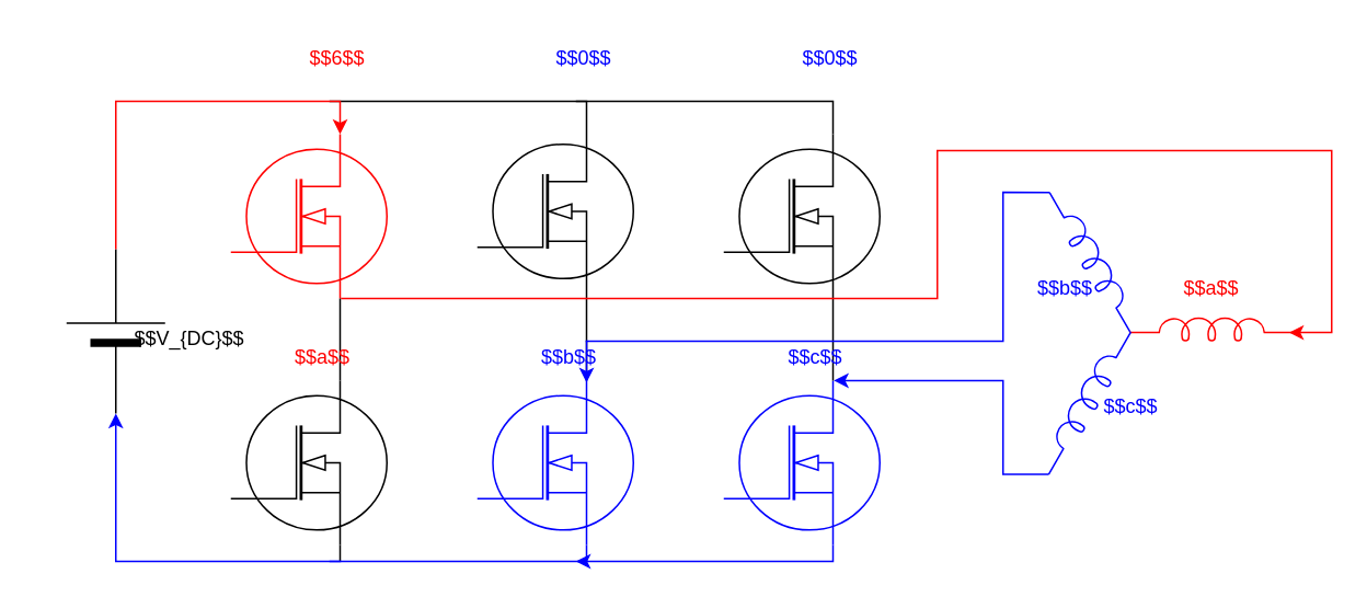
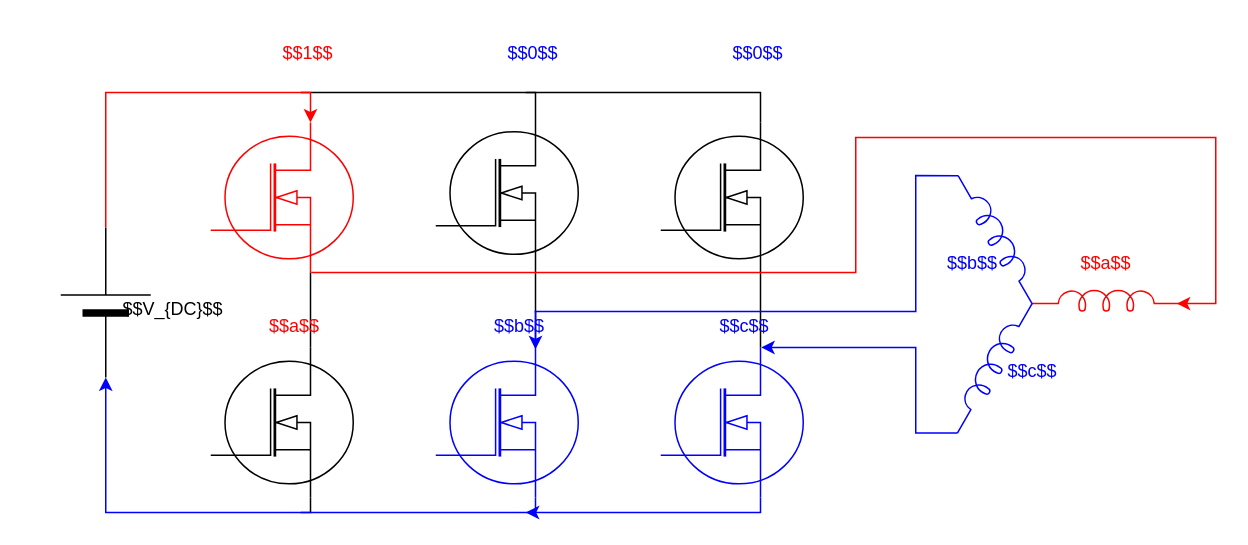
  <mxCell id="0" />
  <mxCell id="1" parent="0" />
  <mxCell id="2" value="" style="verticalLabelPosition=bottom;shadow=0;dashed=0;align=center;fillColor=strokeColor;html=1;verticalAlign=top;strokeWidth=1;shape=mxgraph.electrical.miscellaneous.monocell_battery;rotation=-90;" parent="1" vertex="1"><mxGeometry x="20" y="171" width="100" height="60" as="geometry" /></mxCell>
  <mxCell id="3" value="" style="verticalLabelPosition=bottom;shadow=0;dashed=0;align=center;html=1;verticalAlign=top;shape=mxgraph.electrical.mosfets1.n-channel_mosfet_1;strokeColor=#ff0000;" parent="1" vertex="1"><mxGeometry x="140" y="81" width="95" height="100" as="geometry" /></mxCell>
  <mxCell id="4" style="edgeStyle=orthogonalEdgeStyle;rounded=0;orthogonalLoop=1;jettySize=auto;html=1;exitX=0.7;exitY=1;exitDx=0;exitDy=0;exitPerimeter=0;endArrow=none;endFill=0;" edge="1" parent="1" source="5"><mxGeometry relative="1" as="geometry"><mxPoint x="206.5" y="341" as="targetPoint" /></mxGeometry></mxCell>
  <mxCell id="5" value="" style="verticalLabelPosition=bottom;shadow=0;dashed=0;align=center;html=1;verticalAlign=top;shape=mxgraph.electrical.mosfets1.n-channel_mosfet_1;" parent="1" vertex="1"><mxGeometry x="140" y="231" width="95" height="100" as="geometry" /></mxCell>
  <mxCell id="6" style="edgeStyle=orthogonalEdgeStyle;rounded=0;orthogonalLoop=1;jettySize=auto;html=1;exitX=0.7;exitY=0;exitDx=0;exitDy=0;exitPerimeter=0;endArrow=none;endFill=0;" parent="1" source="8" edge="1"><mxGeometry relative="1" as="geometry"><mxPoint x="200" y="61" as="targetPoint" /><Array as="points"><mxPoint x="357" y="61" /></Array></mxGeometry></mxCell>
  <mxCell id="7" style="edgeStyle=orthogonalEdgeStyle;rounded=0;orthogonalLoop=1;jettySize=auto;html=1;exitX=0.7;exitY=1;exitDx=0;exitDy=0;exitPerimeter=0;endArrow=none;endFill=0;startArrow=none;startFill=0;entryX=0.7;entryY=0;entryDx=0;entryDy=0;entryPerimeter=0;" edge="1" parent="1" source="8" target="10"><mxGeometry relative="1" as="geometry"><mxPoint x="356" y="209" as="targetPoint" /></mxGeometry></mxCell>
  <mxCell id="8" value="" style="verticalLabelPosition=bottom;shadow=0;dashed=0;align=center;html=1;verticalAlign=top;shape=mxgraph.electrical.mosfets1.n-channel_mosfet_1;" parent="1" vertex="1"><mxGeometry x="290" y="78" width="95" height="100" as="geometry" /></mxCell>
  <mxCell id="9" style="edgeStyle=orthogonalEdgeStyle;rounded=0;orthogonalLoop=1;jettySize=auto;html=1;exitX=0.7;exitY=0.012;exitDx=0;exitDy=0;exitPerimeter=0;endArrow=none;endFill=0;startArrow=classic;startFill=1;strokeColor=#0000ff;" edge="1" parent="1" source="10"><mxGeometry relative="1" as="geometry"><mxPoint x="356.533" y="206.467" as="targetPoint" /></mxGeometry></mxCell>
  <mxCell id="10" value="" style="verticalLabelPosition=bottom;shadow=0;dashed=0;align=center;html=1;verticalAlign=top;shape=mxgraph.electrical.mosfets1.n-channel_mosfet_1;strokeColor=#0000ff;" parent="1" vertex="1"><mxGeometry x="290" y="231" width="95" height="100" as="geometry" /></mxCell>
  <mxCell id="11" style="edgeStyle=orthogonalEdgeStyle;rounded=0;orthogonalLoop=1;jettySize=auto;html=1;exitX=0.7;exitY=0;exitDx=0;exitDy=0;exitPerimeter=0;endArrow=none;endFill=0;" parent="1" source="12" edge="1"><mxGeometry relative="1" as="geometry"><mxPoint x="350" y="61" as="targetPoint" /><Array as="points"><mxPoint x="507" y="61" /></Array></mxGeometry></mxCell>
  <mxCell id="12" value="" style="verticalLabelPosition=bottom;shadow=0;dashed=0;align=center;html=1;verticalAlign=top;shape=mxgraph.electrical.mosfets1.n-channel_mosfet_1;" parent="1" vertex="1"><mxGeometry x="440" y="81" width="95" height="100" as="geometry" /></mxCell>
  <mxCell id="13" style="edgeStyle=orthogonalEdgeStyle;rounded=0;orthogonalLoop=1;jettySize=auto;html=1;exitX=0.7;exitY=1;exitDx=0;exitDy=0;exitPerimeter=0;endArrow=classic;endFill=1;strokeColor=#0000ff;" parent="1" source="14" edge="1"><mxGeometry relative="1" as="geometry"><mxPoint x="350" y="341" as="targetPoint" /><Array as="points"><mxPoint x="506" y="341" /></Array></mxGeometry></mxCell>
  <mxCell id="14" value="" style="verticalLabelPosition=bottom;shadow=0;dashed=0;align=center;html=1;verticalAlign=top;shape=mxgraph.electrical.mosfets1.n-channel_mosfet_1;strokeColor=#0000ff;" parent="1" vertex="1"><mxGeometry x="440" y="231" width="95" height="100" as="geometry" /></mxCell>
  <mxCell id="15" style="edgeStyle=orthogonalEdgeStyle;rounded=0;orthogonalLoop=1;jettySize=auto;html=1;exitX=1;exitY=0.5;exitDx=0;exitDy=0;exitPerimeter=0;entryX=0.7;entryY=0;entryDx=0;entryDy=0;entryPerimeter=0;endArrow=classic;endFill=1;strokeColor=#ff0000;" parent="1" source="2" target="3" edge="1"><mxGeometry relative="1" as="geometry" /></mxCell>
  <mxCell id="16" style="edgeStyle=orthogonalEdgeStyle;rounded=0;orthogonalLoop=1;jettySize=auto;html=1;exitX=0;exitY=0.5;exitDx=0;exitDy=0;exitPerimeter=0;endArrow=none;endFill=0;startArrow=classic;startFill=1;strokeColor=#0000ff;" parent="1" source="2" edge="1"><mxGeometry relative="1" as="geometry"><mxPoint x="207" y="341" as="targetPoint" /><Array as="points"><mxPoint x="70" y="341" /><mxPoint x="207" y="341" /></Array></mxGeometry></mxCell>
  <mxCell id="17" style="edgeStyle=orthogonalEdgeStyle;rounded=0;orthogonalLoop=1;jettySize=auto;html=1;exitX=0.7;exitY=1;exitDx=0;exitDy=0;exitPerimeter=0;entryX=0.7;entryY=0;entryDx=0;entryDy=0;entryPerimeter=0;endArrow=none;endFill=0;" parent="1" source="3" target="5" edge="1"><mxGeometry relative="1" as="geometry" /></mxCell>
  <mxCell id="18" style="edgeStyle=orthogonalEdgeStyle;rounded=0;orthogonalLoop=1;jettySize=auto;html=1;exitX=0.7;exitY=1;exitDx=0;exitDy=0;exitPerimeter=0;entryX=0.7;entryY=0;entryDx=0;entryDy=0;entryPerimeter=0;endArrow=none;endFill=0;" parent="1" source="12" target="14" edge="1"><mxGeometry relative="1" as="geometry" /></mxCell>
  <mxCell id="19" style="edgeStyle=orthogonalEdgeStyle;rounded=0;orthogonalLoop=1;jettySize=auto;html=1;exitX=0;exitY=0.645;exitDx=0;exitDy=0;exitPerimeter=0;endArrow=none;endFill=0;strokeColor=#0000ff;" parent="1" source="20" edge="1"><mxGeometry relative="1" as="geometry"><mxPoint x="356" y="207" as="targetPoint" /><mxPoint x="645.242" y="117.137" as="sourcePoint" /><Array as="points"><mxPoint x="610" y="116" /><mxPoint x="610" y="207" /></Array></mxGeometry></mxCell>
  <mxCell id="20" value="" style="pointerEvents=1;verticalLabelPosition=bottom;shadow=0;dashed=0;align=center;html=1;verticalAlign=top;shape=mxgraph.electrical.inductors.inductor_5;rotation=60;strokeColor=#0000ff;" parent="1" vertex="1"><mxGeometry x="615.25" y="151.28" width="99" height="14" as="geometry" /></mxCell>
  <mxCell id="21" style="edgeStyle=orthogonalEdgeStyle;rounded=0;orthogonalLoop=1;jettySize=auto;html=1;exitX=1;exitY=0.645;exitDx=0;exitDy=0;exitPerimeter=0;endArrow=none;endFill=0;startArrow=classic;startFill=1;strokeColor=#ff0000;" parent="1" edge="1"><mxGeometry relative="1" as="geometry"><mxPoint x="207" y="181" as="targetPoint" /><mxPoint x="784" y="201.74" as="sourcePoint" /><Array as="points"><mxPoint x="810" y="202" /><mxPoint x="810" y="91" /><mxPoint x="570" y="91" /><mxPoint x="570" y="181" /></Array></mxGeometry></mxCell>
  <mxCell id="22" value="" style="pointerEvents=1;verticalLabelPosition=bottom;shadow=0;dashed=0;align=center;html=1;verticalAlign=top;shape=mxgraph.electrical.inductors.inductor_5;rotation=0;strokeColor=#ff0000;" parent="1" vertex="1"><mxGeometry x="687" y="192.71" width="100" height="14" as="geometry" /></mxCell>
  <mxCell id="23" style="edgeStyle=orthogonalEdgeStyle;rounded=0;orthogonalLoop=1;jettySize=auto;html=1;endArrow=classic;endFill=1;exitX=0;exitY=0.645;exitDx=0;exitDy=0;exitPerimeter=0;strokeColor=#0000ff;" parent="1" source="24" edge="1"><mxGeometry relative="1" as="geometry"><mxPoint x="507" y="231" as="targetPoint" /><mxPoint x="637.758" y="298.026" as="sourcePoint" /><Array as="points"><mxPoint x="610" y="288" /><mxPoint x="610" y="231" /></Array></mxGeometry></mxCell>
  <mxCell id="24" value="" style="pointerEvents=1;verticalLabelPosition=bottom;shadow=0;dashed=0;align=center;html=1;verticalAlign=top;shape=mxgraph.electrical.inductors.inductor_5;rotation=-60;strokeColor=#0000ff;" parent="1" vertex="1"><mxGeometry x="611" y="236.71" width="100" height="14" as="geometry" /></mxCell>
  <mxCell id="25" value="$$V_{DC}$$" style="text;html=1;align=center;verticalAlign=middle;whiteSpace=wrap;rounded=0;" vertex="1" parent="1"><mxGeometry x="100" y="191" width="30" height="30" as="geometry" /></mxCell>
- <mxCell id="26" value="$$6$$" style="text;html=1;align=center;verticalAlign=middle;whiteSpace=wrap;rounded=0;fontColor=#ff0000;" vertex="1" parent="1"><mxGeometry x="175" y="20" width="60" height="30" as="geometry" /></mxCell>
+ <mxCell id="26" value="$$1$$" style="text;html=1;align=center;verticalAlign=middle;whiteSpace=wrap;rounded=0;fontColor=#ff0000;" vertex="1" parent="1"><mxGeometry x="175" y="20" width="60" height="30" as="geometry" /></mxCell>
  <mxCell id="27" value="$$0$$" style="text;html=1;align=center;verticalAlign=middle;whiteSpace=wrap;rounded=0;fontColor=#0000ff;" vertex="1" parent="1"><mxGeometry x="325" y="20" width="60" height="30" as="geometry" /></mxCell>
  <mxCell id="28" value="$$0$$" style="text;html=1;align=center;verticalAlign=middle;whiteSpace=wrap;rounded=0;fontColor=#0000ff;" vertex="1" parent="1"><mxGeometry x="475" y="20" width="60" height="30" as="geometry" /></mxCell>
  <mxCell id="29" value="$$a$$" style="text;html=1;align=center;verticalAlign=middle;whiteSpace=wrap;rounded=0;fontColor=#ff0000;" vertex="1" parent="1"><mxGeometry x="729" y="165.28" width="16" height="20" as="geometry" /></mxCell>
  <mxCell id="30" value="$$b$$" style="text;html=1;align=center;verticalAlign=middle;whiteSpace=wrap;rounded=0;fontColor=#0000ff;" vertex="1" parent="1"><mxGeometry x="640" y="165.28" width="16" height="20" as="geometry" /></mxCell>
  <mxCell id="31" value="$$c$$" style="text;html=1;align=center;verticalAlign=middle;whiteSpace=wrap;rounded=0;fontColor=#0000ff;" vertex="1" parent="1"><mxGeometry x="680" y="236.71" width="16" height="20" as="geometry" /></mxCell>
  <mxCell id="32" style="edgeStyle=orthogonalEdgeStyle;rounded=0;orthogonalLoop=1;jettySize=auto;html=1;exitX=0.7;exitY=1;exitDx=0;exitDy=0;exitPerimeter=0;endArrow=none;endFill=0;startArrow=none;startFill=0;strokeColor=#0000ff;" parent="1" edge="1"><mxGeometry relative="1" as="geometry"><mxPoint x="200" y="341" as="targetPoint" /><Array as="points"><mxPoint x="356" y="341" /></Array><mxPoint x="356.5" y="331" as="sourcePoint" /></mxGeometry></mxCell>
  <mxCell id="33" value="$$a$$" style="text;html=1;align=center;verticalAlign=middle;whiteSpace=wrap;rounded=0;fontColor=#ff0000;" vertex="1" parent="1"><mxGeometry x="188" y="206.71" width="16" height="20" as="geometry" /></mxCell>
  <mxCell id="34" value="$$b$$" style="text;html=1;align=center;verticalAlign=middle;whiteSpace=wrap;rounded=0;fontColor=#0000ff;" vertex="1" parent="1"><mxGeometry x="338" y="206.71" width="16" height="20" as="geometry" /></mxCell>
  <mxCell id="35" value="$$c$$" style="text;html=1;align=center;verticalAlign=middle;whiteSpace=wrap;rounded=0;fontColor=#0000ff;" vertex="1" parent="1"><mxGeometry x="488" y="206.71" width="16" height="20" as="geometry" /></mxCell>
